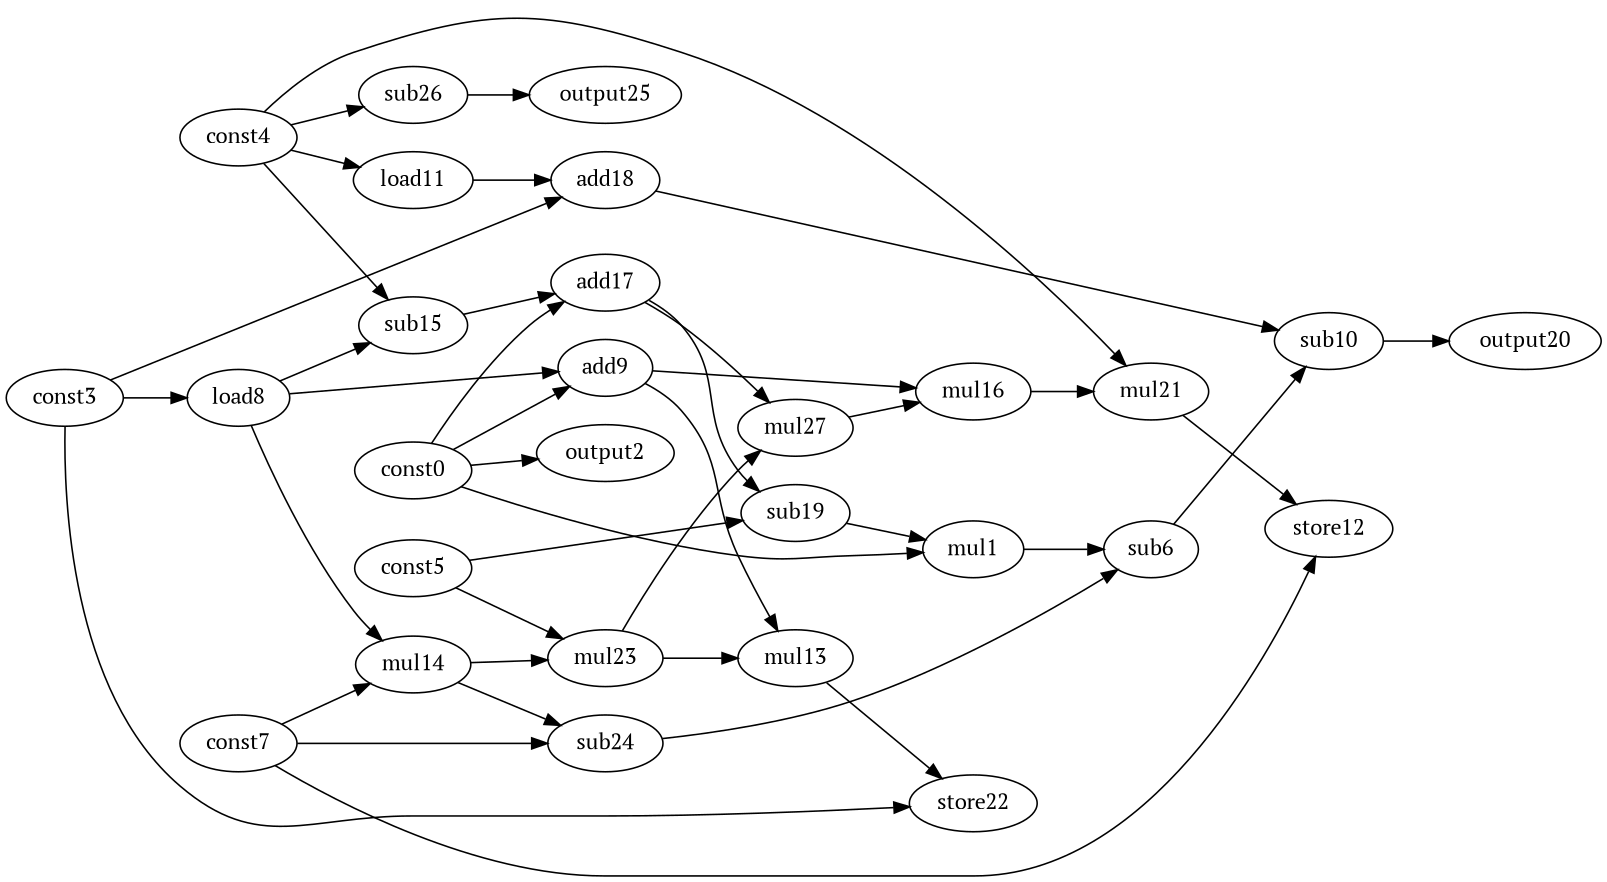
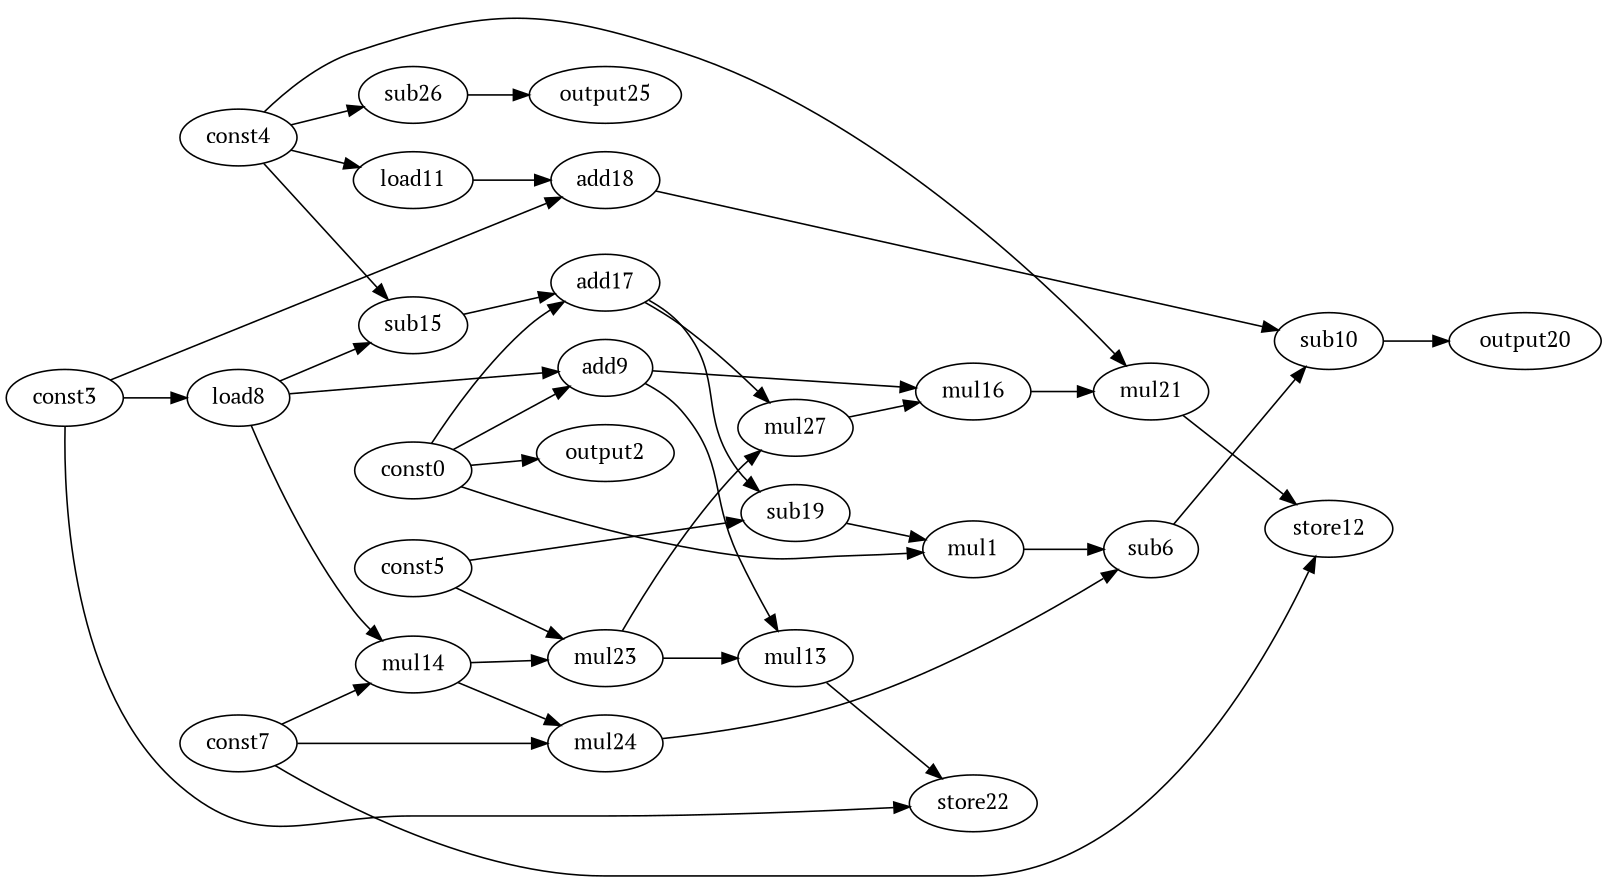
  digraph {
    fontname="PT Serif"
    rankdir=LR
    node [fontname="PT Serif" opcode=mul]
    edge [fontname="PT Serif" operand=0]
    const0 [opcode=const]
    mul1
    output2 [opcode=output]
    add9 [opcode=add]
    add17 [opcode=add]
    sub6 [opcode=sub]
    mul13
    mul16
    sub19 [opcode=sub]
    mul27
    sub10 [opcode=sub]
    const3 [opcode=const]
    load8 [opcode=load]
    add18 [opcode=add]
    store22 [opcode=store]
    sub15 [opcode=sub]
    mul14
    const4 [opcode=const]
    load11 [opcode=load]
    mul21
    sub26 [opcode=sub]
    store12 [opcode=store]
    output25 [opcode=output]
    const5 [opcode=const]
    mul23
    output20 [opcode=output]
    const7 [opcode=const]
-   mul24 [label=sub24]
+   mul24
    const0 -> mul1
    const0 -> output2
    const0 -> add9
    const0 -> add17
    mul1 -> sub6 [operand=1]
    add9 -> mul13
    add9 -> mul16
    add17 -> sub19
    add17 -> mul27
    sub6 -> sub10 [operand=1]
    mul13 -> store22 [operand=1]
    mul16 -> mul21
    sub19 -> mul1 [operand=1]
    mul27 -> mul16 [operand=1]
    sub10 -> output20
    const3 -> load8
    const3 -> add18 [operand=1]
    const3 -> store22
    load8 -> add9 [operand=1]
    load8 -> sub15
    load8 -> mul14
    add18 -> sub10
    sub15 -> add17 [operand=1]
    mul14 -> mul23 [operand=1]
    mul14 -> mul24
    const4 -> sub15 [operand=1]
    const4 -> load11
    const4 -> mul21 [operand=1]
    const4 -> sub26 [operand=1]
    load11 -> add18
    mul21 -> store12
    sub26 -> output25
    const5 -> sub19 [operand=1]
    const5 -> mul23
    mul23 -> mul13 [operand=1]
    mul23 -> mul27 [operand=1]
    const7 -> mul14 [operand=1]
    const7 -> store12 [operand=1]
    const7 -> mul24 [operand=1]
    mul24 -> sub6
  }
